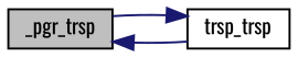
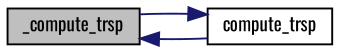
  digraph {
    rankdir=LR
    fontname=Oswald
    node [color=black fontname=Oswald fontsize=10 shape=record style=filled]
    edge [color=midnightblue dir=back fontname=Oswald fontsize=10 labelfontname=Helvetica labelfontsize=10 style=solid]
-   n1 [fillcolor=grey75 fontcolor=black height=0.2 label=_pgr_trsp width=0.4]
-   n2 [fillcolor=white height=0.2 label=trsp_trsp width=0.4]
+   n1 [fillcolor=grey75 fontcolor=black height=0.2 label=_compute_trsp width=0.4]
+   n2 [fillcolor=white height=0.2 label=compute_trsp width=0.4]
    n1 -> n2
    n2 -> n1
  }
